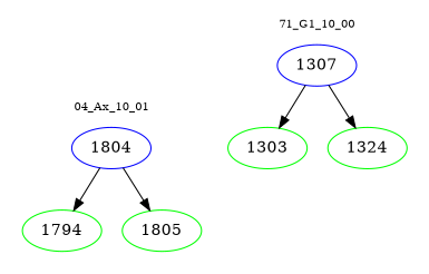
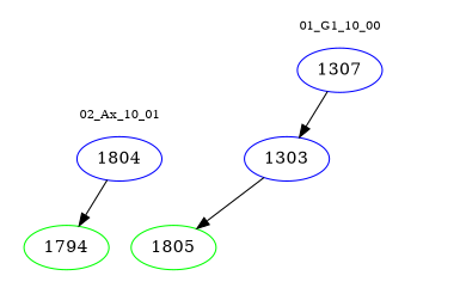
  digraph {
    node [color=green]
    edge [color=black]
    n1 [color=blue label=1804]
    n2 [label=1794]
    n3 [label=1805]
    n4 [color=blue label=1307]
-   n5 [label=1303]
-   n6 [label=1324]
+   n5 [color=blue label=1303]
    subgraph cluster_1 {
      color=white
      fontsize=10
-     label="04_Ax_10_01"
+     label="02_Ax_10_01"
      n1
      n2
      n3
    }
    subgraph cluster_2 {
      color=white
      fontsize=10
-     label="71_G1_10_00"
+     label="01_G1_10_00"
      n4
      n5
-     n6
    }
    n1 -> n2
-   n1 -> n3
+   n5 -> n3
    n4 -> n5
-   n4 -> n6
  }
